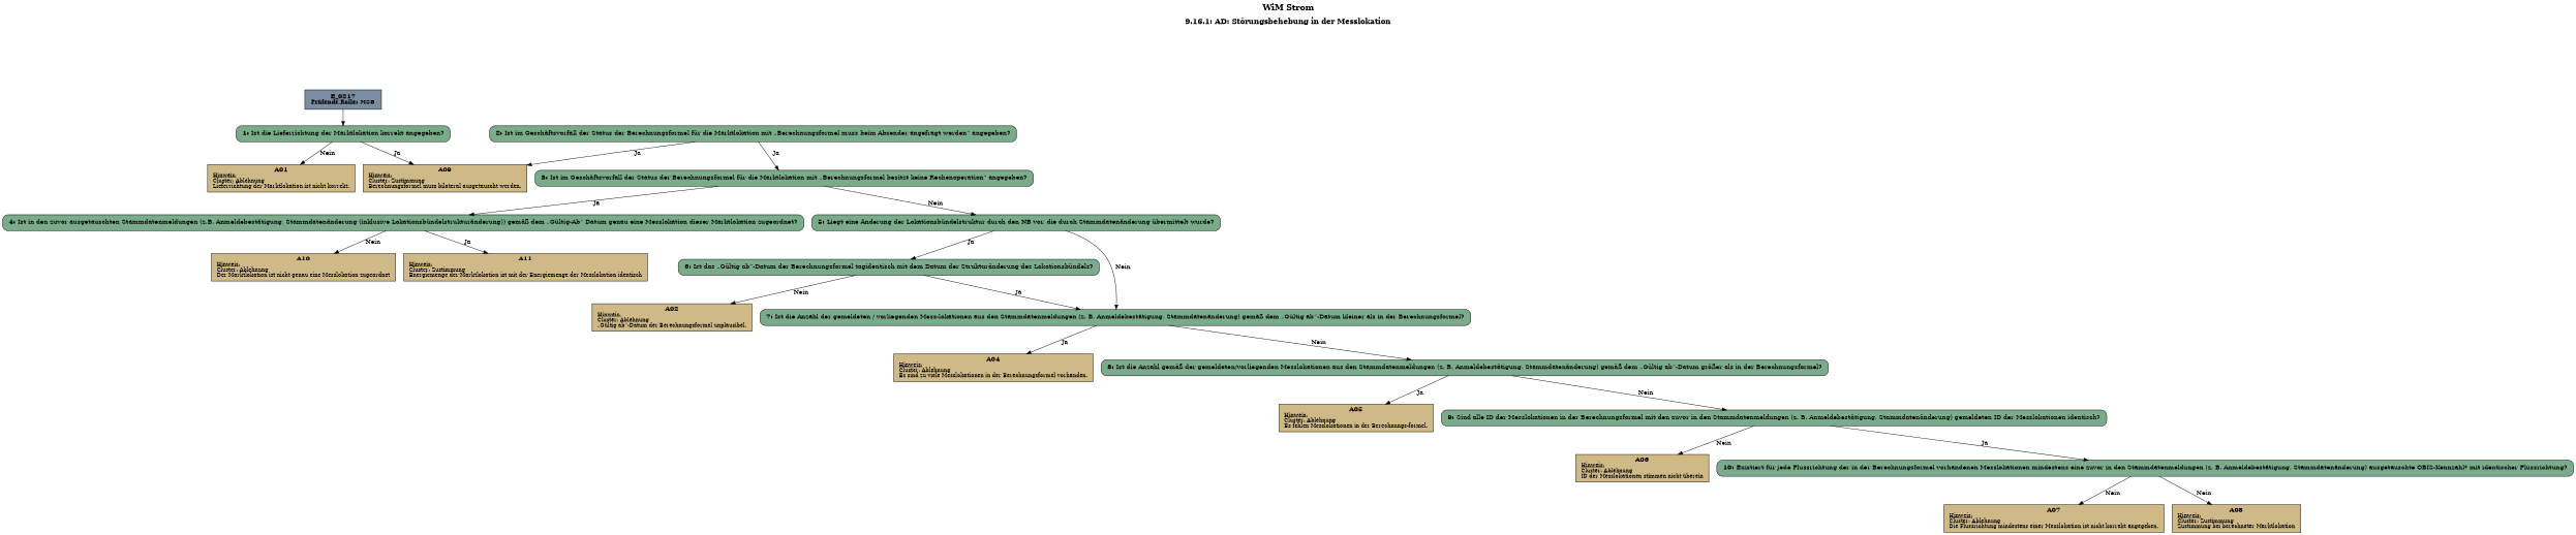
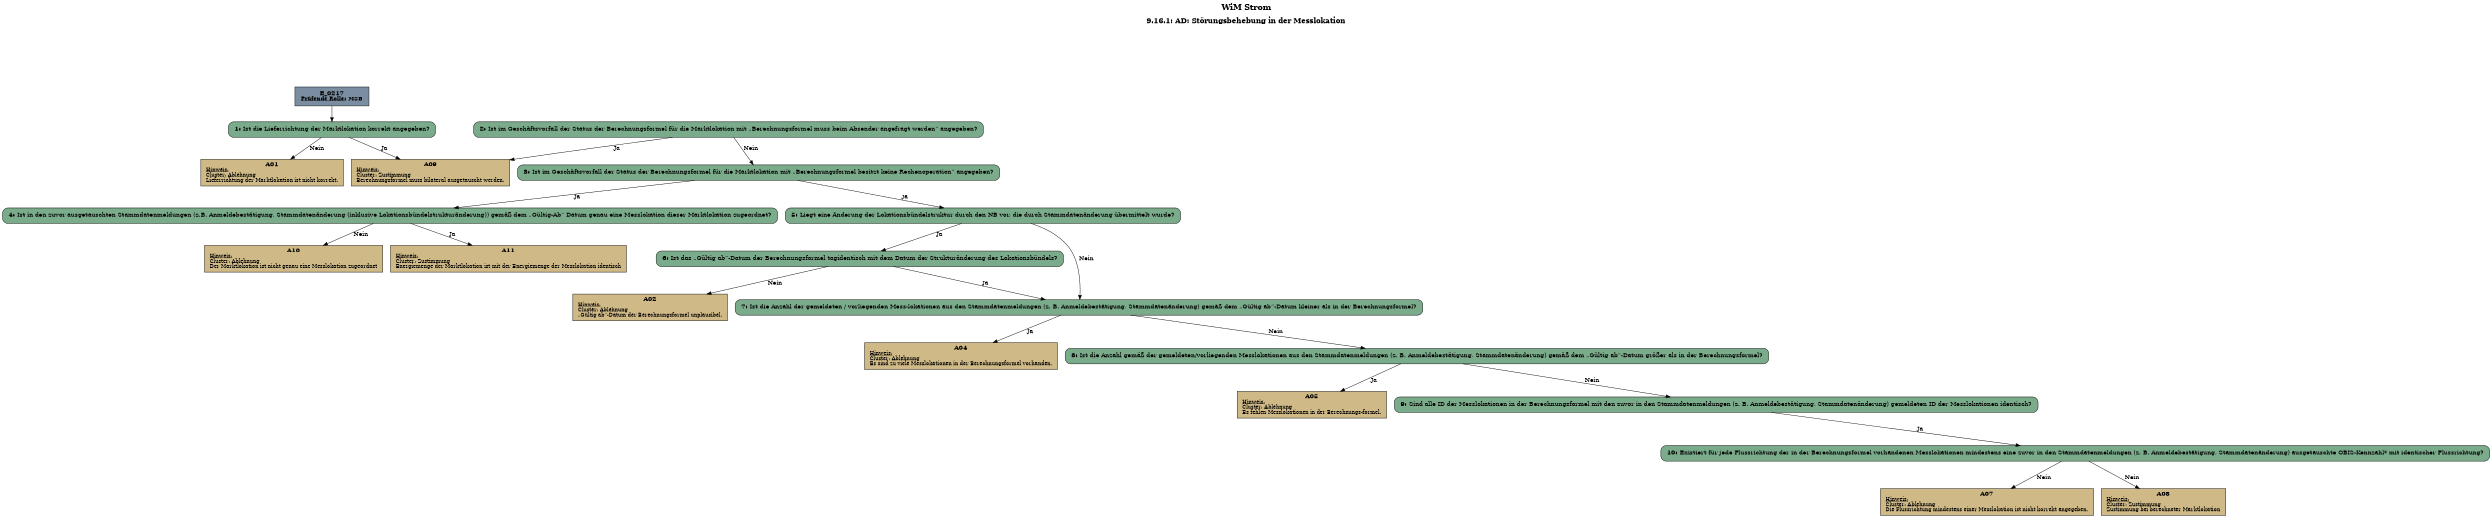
  digraph {
    label=<<B><FONT POINT-SIZE="18">WiM Strom</FONT></B><BR/><BR/><B><FONT POINT-SIZE="16">9.16.1: AD: Störungsbehebung in der Messlokation</FONT></B><BR/><BR/><BR/><BR/>>
    labelloc=t
    node [fillcolor="#7aab8a" margin="0.2,0.12" shape=box style=filled]
    n1 [fillcolor="#7a8da1" label=<<B>E_0217</B><BR align="center"/><FONT point-size="12"><B><U>Prüfende Rolle:</U> MSB</B></FONT><BR align="center"/>>]
    n2 [label=<<B>1: </B>Ist die Lieferrichtung der Marktlokation korrekt angegeben?<BR align="left"/>> style="filled,rounded"]
    n3 [fillcolor="#cfb986" label=<<B>A01</B><BR align="center"/><FONT point-size="12"><U>Hinweis:</U><BR align="left"/>Cluster: Ablehnung<BR align="left"/>Lieferrichtung der Marktlokation ist nicht korrekt.<BR align="left"/></FONT>> margin="0.17,0.08"]
    n4 [fillcolor="#cfb986" label=<<B>A09</B><BR align="center"/><FONT point-size="12"><U>Hinweis:</U><BR align="left"/>Cluster: Zustimmung<BR align="left"/>Berechnungsformel muss bilateral ausgetauscht werden.<BR align="left"/></FONT>> margin="0.17,0.08"]
    n5 [label=<<B>2: </B>Ist im Geschäftsvorfall der Status der Berechnungsformel für die Marktlokation mit „Berechnungsformel muss beim Absender angefragt werden“ angegeben?<BR align="left"/>> style="filled,rounded"]
    n6 [label=<<B>3: </B>Ist im Geschäftsvorfall der Status der Berechnungsformel für die Marktlokation mit „Berechnungsformel besitzt keine Rechenoperation“ angegeben?<BR align="left"/>> style="filled,rounded"]
    n7 [label=<<B>4: </B>Ist in den zuvor ausgetauschten Stammdatenmeldungen (z.B. Anmeldebestätigung, Stammdatenänderung (inklusive Lokationsbündelstrukturänderung)) gemäß dem „Gültig-Ab“ Datum genau eine Messlokation dieser Marktlokation zugeordnet?<BR align="left"/>> style="filled,rounded"]
    n8 [label=<<B>5: </B>Liegt eine Änderung der Lokationsbündelstruktur durch den NB vor, die durch Stammdatenänderung übermittelt wurde?<BR align="left"/>> style="filled,rounded"]
    n9 [fillcolor="#cfb986" label=<<B>A10</B><BR align="center"/><FONT point-size="12"><U>Hinweis:</U><BR align="left"/>Cluster: Ablehnung<BR align="left"/>Der Marktlokation ist nicht genau eine Messlokation zugeordnet<BR align="left"/></FONT>> margin="0.17,0.08"]
    n10 [fillcolor="#cfb986" label=<<B>A11</B><BR align="center"/><FONT point-size="12"><U>Hinweis:</U><BR align="left"/>Cluster: Zustimmung<BR align="left"/>Energiemenge der Marktlokation ist mit der Energiemenge der Messlokation identisch<BR align="left"/></FONT>> margin="0.17,0.08"]
    n11 [label=<<B>6: </B>Ist das „Gültig ab“-Datum der Berechnungsformel tagidentisch mit dem Datum der Strukturänderung des Lokationsbündels?<BR align="left"/>> style="filled,rounded"]
    n12 [label=<<B>7: </B>Ist die Anzahl der gemeldeten / vorliegenden Mess-lokationen aus den Stammdatenmeldungen (z. B. Anmeldebestätigung, Stammdatenänderung) gemäß dem „Gültig ab“-Datum kleiner als in der Berechnungsformel?<BR align="left"/>> style="filled,rounded"]
    n13 [fillcolor="#cfb986" label=<<B>A02</B><BR align="center"/><FONT point-size="12"><U>Hinweis:</U><BR align="left"/>Cluster: Ablehnung<BR align="left"/>„Gültig ab“-Datum der Berechnungsformel unplausibel.<BR align="left"/></FONT>> margin="0.17,0.08"]
    n14 [fillcolor="#cfb986" label=<<B>A04</B><BR align="center"/><FONT point-size="12"><U>Hinweis:</U><BR align="left"/>Cluster: Ablehnung<BR align="left"/>Es sind zu viele Messlokationen in der Berechnungsformel vorhanden.<BR align="left"/></FONT>> margin="0.17,0.08"]
    n15 [label=<<B>8: </B>Ist die Anzahl gemäß der gemeldeten/vorliegenden Messlokationen aus den Stammdatenmeldungen (z. B. Anmeldebestätigung, Stammdatenänderung) gemäß dem „Gültig ab“-Datum größer als in der Berechnungsformel?<BR align="left"/>> style="filled,rounded"]
    n16 [fillcolor="#cfb986" label=<<B>A05</B><BR align="center"/><FONT point-size="12"><U>Hinweis:</U><BR align="left"/>Cluster: Ablehnung<BR align="left"/>Es fehlen Messlokationen in der Berechnungs-formel.<BR align="left"/></FONT>> margin="0.17,0.08"]
    n17 [label=<<B>9: </B>Sind alle ID der Messlokationen in der Berechnungsformel mit den zuvor in den Stammdatenmeldungen (z. B. Anmeldebestätigung, Stammdatenänderung) gemeldeten ID der Messlokationen identisch?<BR align="left"/>> style="filled,rounded"]
-   n18 [fillcolor="#cfb986" label=<<B>A06</B><BR align="center"/><FONT point-size="12"><U>Hinweis:</U><BR align="left"/>Cluster: Ablehnung<BR align="left"/>ID der Messlokationen stimmen nicht überein<BR align="left"/></FONT>> margin="0.17,0.08"]
    n19 [label=<<B>10: </B>Existiert für jede Flussrichtung der in der Berechnungsformel vorhandenen Messlokationen mindestens eine zuvor in den Stammdatenmeldungen (z. B. Anmeldebestätigung, Stammdatenänderung) ausgetauschte OBIS-Kennzahl* mit identischer Flussrichtung?<BR align="left"/>> style="filled,rounded"]
    n20 [fillcolor="#cfb986" label=<<B>A07</B><BR align="center"/><FONT point-size="12"><U>Hinweis:</U><BR align="left"/>Cluster: Ablehnung<BR align="left"/>Die Flussrichtung mindestens einer Messlokation ist nicht korrekt angegeben.<BR align="left"/></FONT>> margin="0.17,0.08"]
    n21 [fillcolor="#cfb986" label=<<B>A08</B><BR align="center"/><FONT point-size="12"><U>Hinweis:</U><BR align="left"/>Cluster: Zustimmung<BR align="left"/>Zustimmung bei berechneter Marktlokation<BR align="left"/></FONT>> margin="0.17,0.08"]
    n1 -> n2
    n2 -> n3 [label=Nein]
    n2 -> n4 [label=Ja]
    n5 -> n4 [label=Ja]
-   n5 -> n6 [label=Ja]
+   n5 -> n6 [label=Nein]
    n6 -> n7 [label=Ja]
-   n6 -> n8 [label=Nein]
+   n6 -> n8 [label=Ja]
    n7 -> n9 [label=Nein]
    n7 -> n10 [label=Ja]
    n8 -> n11 [label=Ja]
    n8 -> n12 [label=Nein]
    n11 -> n12 [label=Ja]
    n11 -> n13 [label=Nein]
    n12 -> n14 [label=Ja]
    n12 -> n15 [label=Nein]
    n15 -> n16 [label=Ja]
    n15 -> n17 [label=Nein]
-   n17 -> n18 [label=Nein]
    n17 -> n19 [label=Ja]
    n19 -> n20 [label=Nein]
    n19 -> n21 [label=Nein]
  }
